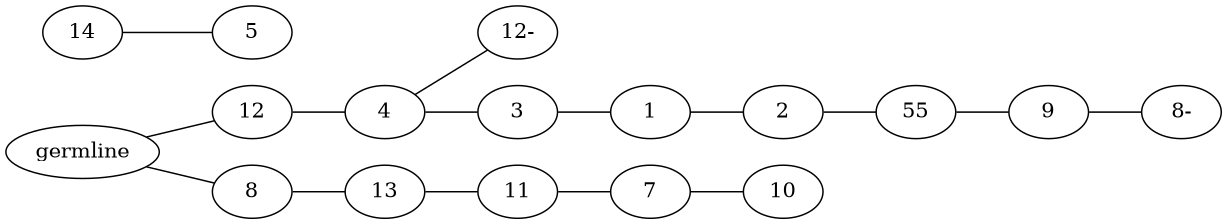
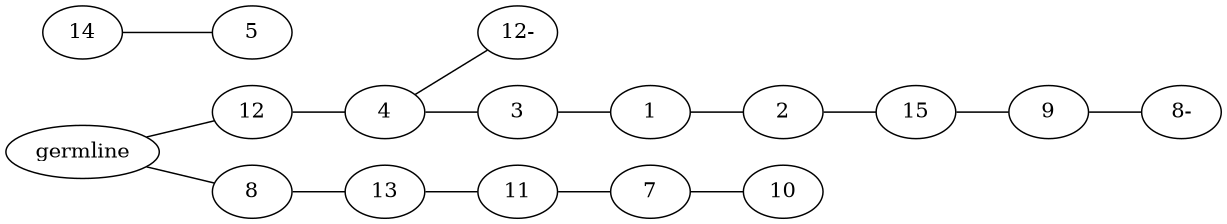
  graph {
    rankdir=LR
    n1 [label=germline]
    n2 [label=12]
    n3 [label=8]
    n4 [label=4]
    n5 [label=13]
    n6 [label="12-"]
    n7 [label=3]
    n8 [label=14]
    n9 [label=5]
    n10 [label=11]
    n11 [label=1]
    n12 [label=7]
    n13 [label=10]
    n14 [label=2]
-   n15 [label=55]
+   n15 [label=15]
    n16 [label=9]
    n17 [label="8-"]
    n1 -- n2
    n1 -- n3
    n2 -- n4
    n3 -- n5
    n4 -- n6
    n4 -- n7
    n5 -- n10
    n7 -- n11
    n8 -- n9
    n10 -- n12
    n11 -- n14
    n12 -- n13
    n14 -- n15
    n15 -- n16
    n16 -- n17
  }
